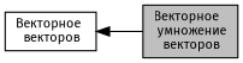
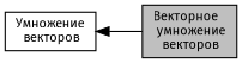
  digraph {
    rankdir=LR
    fontname="Fira Sans"
    node [color=black fontname="Fira Sans" fontsize=10 shape=box style=filled]
-   n1 [fillcolor=white height=0.2 label="Векторное\l векторов" width=0.4]
+   n1 [fillcolor=white height=0.2 label="Умножение\l векторов" width=0.4]
    n2 [fillcolor=grey75 fontcolor=black height=0.2 label="Векторное\l умножение\l векторов" width=0.4]
    n1 -> n2 [dir=back fontname="Fira Sans" fontsize=10 labelfontname=Helvetica labelfontsize=10 shape=plaintext style=solid]
  }
